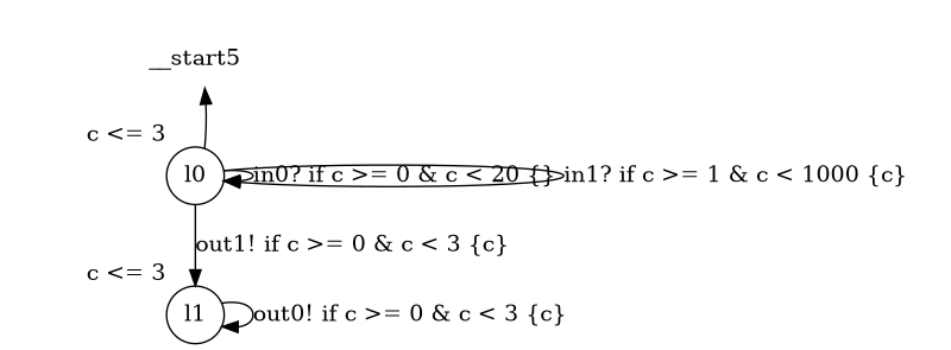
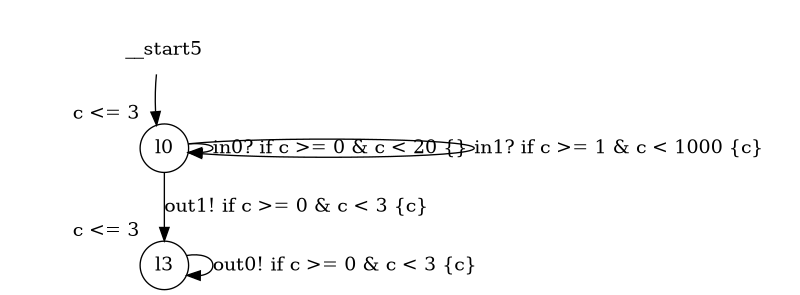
  digraph {
    node [shape=circle margin=0 xlabel="c <= 3"]
    n1 [label=__start5 shape=none margin="" xlabel=""]
    n2 [label=l0]
-   n3 [label=l1]
-   n2 -> n1
+   n3 [label=l3]
+   n1 -> n2
    n2 -> n2 [label="in0? if c >= 0 & c < 20 {} "]
    n2 -> n2 [label="in1? if c >= 1 & c < 1000 {c} "]
    n2 -> n3 [label="out1! if c >= 0 & c < 3 {c} "]
    n3 -> n3 [label="out0! if c >= 0 & c < 3 {c} "]
  }
